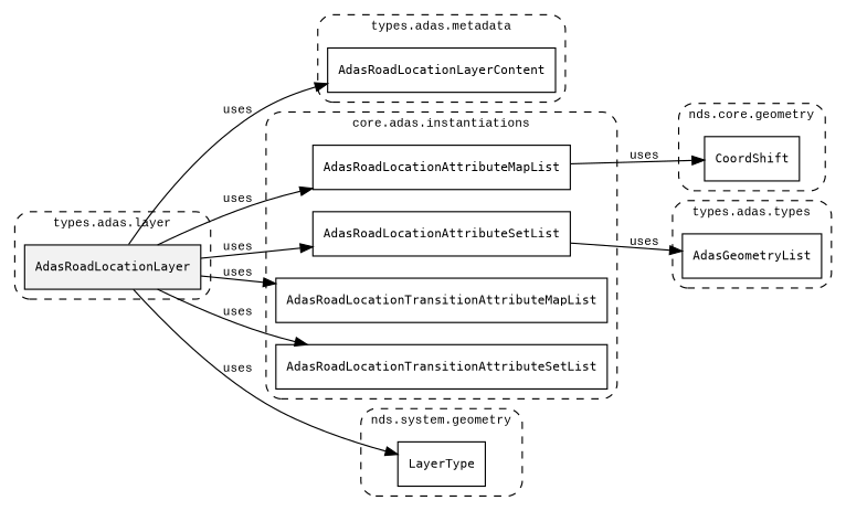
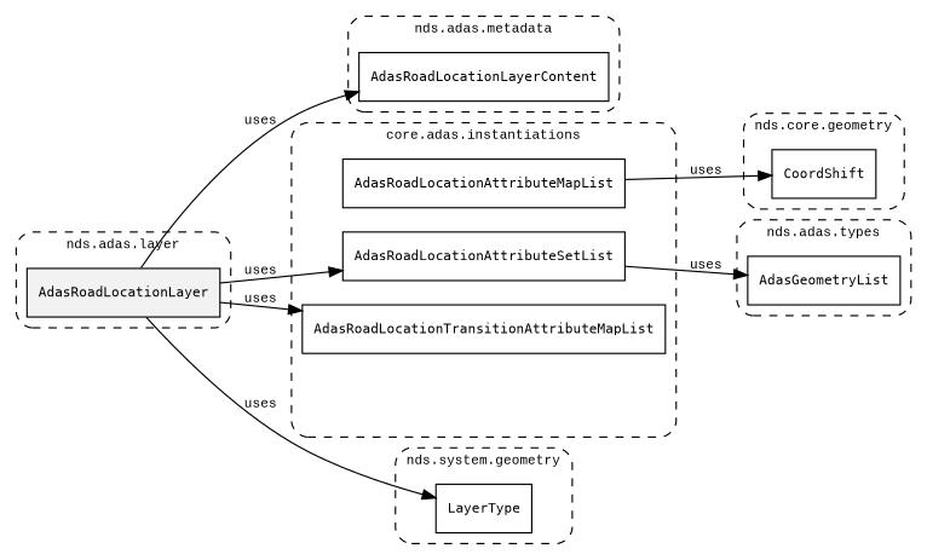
  digraph {
    fontname="Liberation Mono"
    fontsize=10
    rankdir=LR
    node [fontname="Liberation Mono" fontsize=10 shape=box]
    edge [fontname="Liberation Mono" fontsize=10]
    n1 [fillcolor="#0000000D" label=<<font face="monospace"><table align="center" border="0" cellspacing="0" cellpadding="0"><tr><td href="../../../content/packages/nds.adas.layer.html#Structure-AdasRoadLocationLayer" title="Structure defined in nds.adas.layer">AdasRoadLocationLayer</td></tr></table></font>> style=filled]
    n2 [label=<<font face="monospace"><table align="center" border="0" cellspacing="0" cellpadding="0"><tr><td href="../../../content/packages/nds.adas.metadata.html#Bitmask-AdasRoadLocationLayerContent" title="Bitmask defined in nds.adas.metadata">AdasRoadLocationLayerContent</td></tr></table></font>>]
    n3 [label=<<font face="monospace"><table align="center" border="0" cellspacing="0" cellpadding="0"><tr><td href="../../../content/packages/nds.core.geometry.html#Subtype-CoordShift" title="Subtype defined in nds.core.geometry">CoordShift</td></tr></table></font>>]
    n4 [label=<<font face="monospace"><table align="center" border="0" cellspacing="0" cellpadding="0"><tr><td href="../../../content/packages/nds.adas.types.html#Structure-AdasGeometryList" title="Structure defined in nds.adas.types">AdasGeometryList</td></tr></table></font>>]
    n5 [label=<<font face="monospace"><table align="center" border="0" cellspacing="0" cellpadding="0"><tr><td href="../../../content/packages/nds.adas.instantiations.html#InstantiateType-AdasRoadLocationAttributeMapList" title="InstantiateType defined in nds.adas.instantiations">AdasRoadLocationAttributeMapList</td></tr></table></font>>]
    n6 [label=<<font face="monospace"><table align="center" border="0" cellspacing="0" cellpadding="0"><tr><td href="../../../content/packages/nds.adas.instantiations.html#InstantiateType-AdasRoadLocationAttributeSetList" title="InstantiateType defined in nds.adas.instantiations">AdasRoadLocationAttributeSetList</td></tr></table></font>>]
    n7 [label=<<font face="monospace"><table align="center" border="0" cellspacing="0" cellpadding="0"><tr><td href="../../../content/packages/nds.adas.instantiations.html#InstantiateType-AdasRoadLocationTransitionAttributeMapList" title="InstantiateType defined in nds.adas.instantiations">AdasRoadLocationTransitionAttributeMapList</td></tr></table></font>>]
-   n8 [label=<<font face="monospace"><table align="center" border="0" cellspacing="0" cellpadding="0"><tr><td href="../../../content/packages/nds.adas.instantiations.html#InstantiateType-AdasRoadLocationTransitionAttributeSetList" title="InstantiateType defined in nds.adas.instantiations">AdasRoadLocationTransitionAttributeSetList</td></tr></table></font>>]
    n9 [label=<<font face="monospace"><table align="center" border="0" cellspacing="0" cellpadding="0"><tr><td href="../../../content/packages/nds.system.types.html#Enum-LayerType" title="Enum defined in nds.system.types">LayerType</td></tr></table></font>>]
    subgraph cluster_1 {
-     label="types.adas.layer"
+     label="nds.adas.layer"
      style="dashed, rounded"
      n1
    }
    subgraph cluster_2 {
-     label="types.adas.metadata"
+     label="nds.adas.metadata"
      style="dashed, rounded"
      n2
    }
    subgraph cluster_3 {
      label="nds.core.geometry"
      style="dashed, rounded"
      n3
    }
    subgraph cluster_4 {
-     label="types.adas.types"
+     label="nds.adas.types"
      style="dashed, rounded"
      n4
    }
    subgraph cluster_5 {
      label="core.adas.instantiations"
      style="dashed, rounded"
      n5
      n6
      n7
-     n8
    }
    subgraph cluster_6 {
      label="nds.system.geometry"
      style="dashed, rounded"
      n9
    }
    n1 -> n2 [label=uses]
-   n1 -> n5 [label=uses]
    n1 -> n6 [label=uses]
    n1 -> n7 [label=uses]
-   n1 -> n8 [label=uses]
    n1 -> n9 [label=uses]
    n5 -> n3 [label=uses]
    n6 -> n4 [label=uses]
  }
